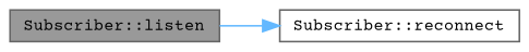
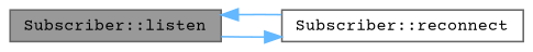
  digraph {
    rankdir=LR
    fontname="Courier Prime"
    node [fontname="Courier Prime" fontsize=10 shape=box style=filled]
    edge [color=steelblue1 fontname="Courier Prime" fontsize=10 labelfontname=Helvetica labelfontsize=10 style=solid]
    n1 [color=gray40 fillcolor=grey60 fontcolor=black height=0.2 label="Subscriber::listen" width=0.4]
    n2 [color=grey40 fillcolor=white height=0.2 label="Subscriber::reconnect" width=0.4]
    n1 -> n2
+   n2 -> n1
  }
